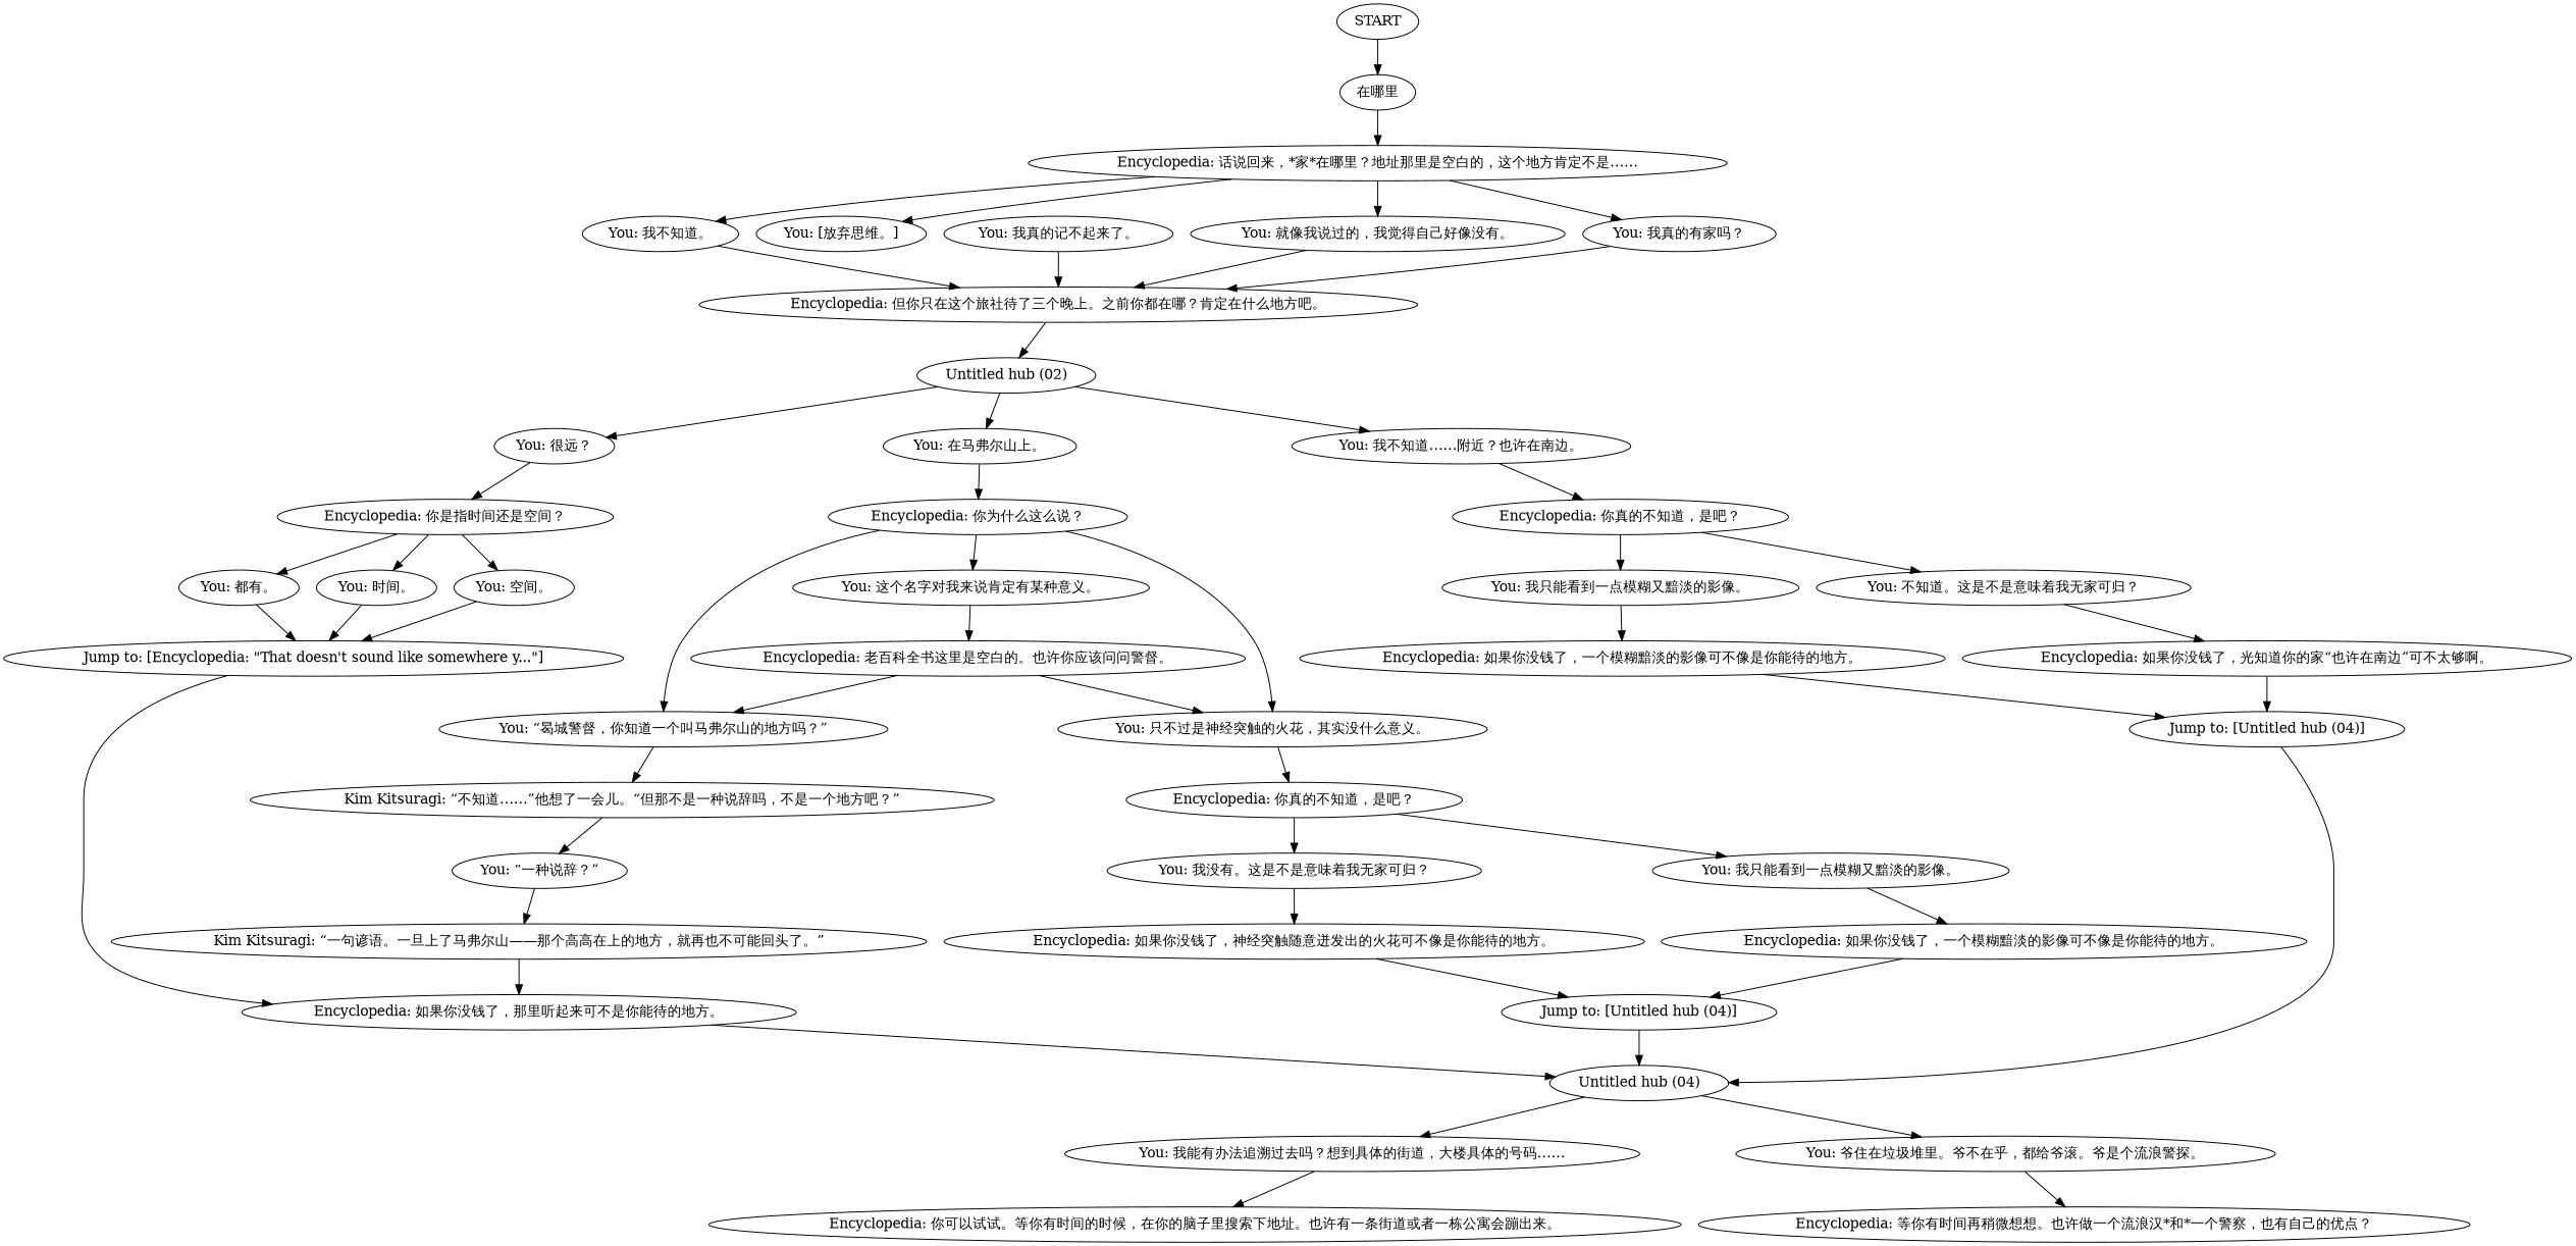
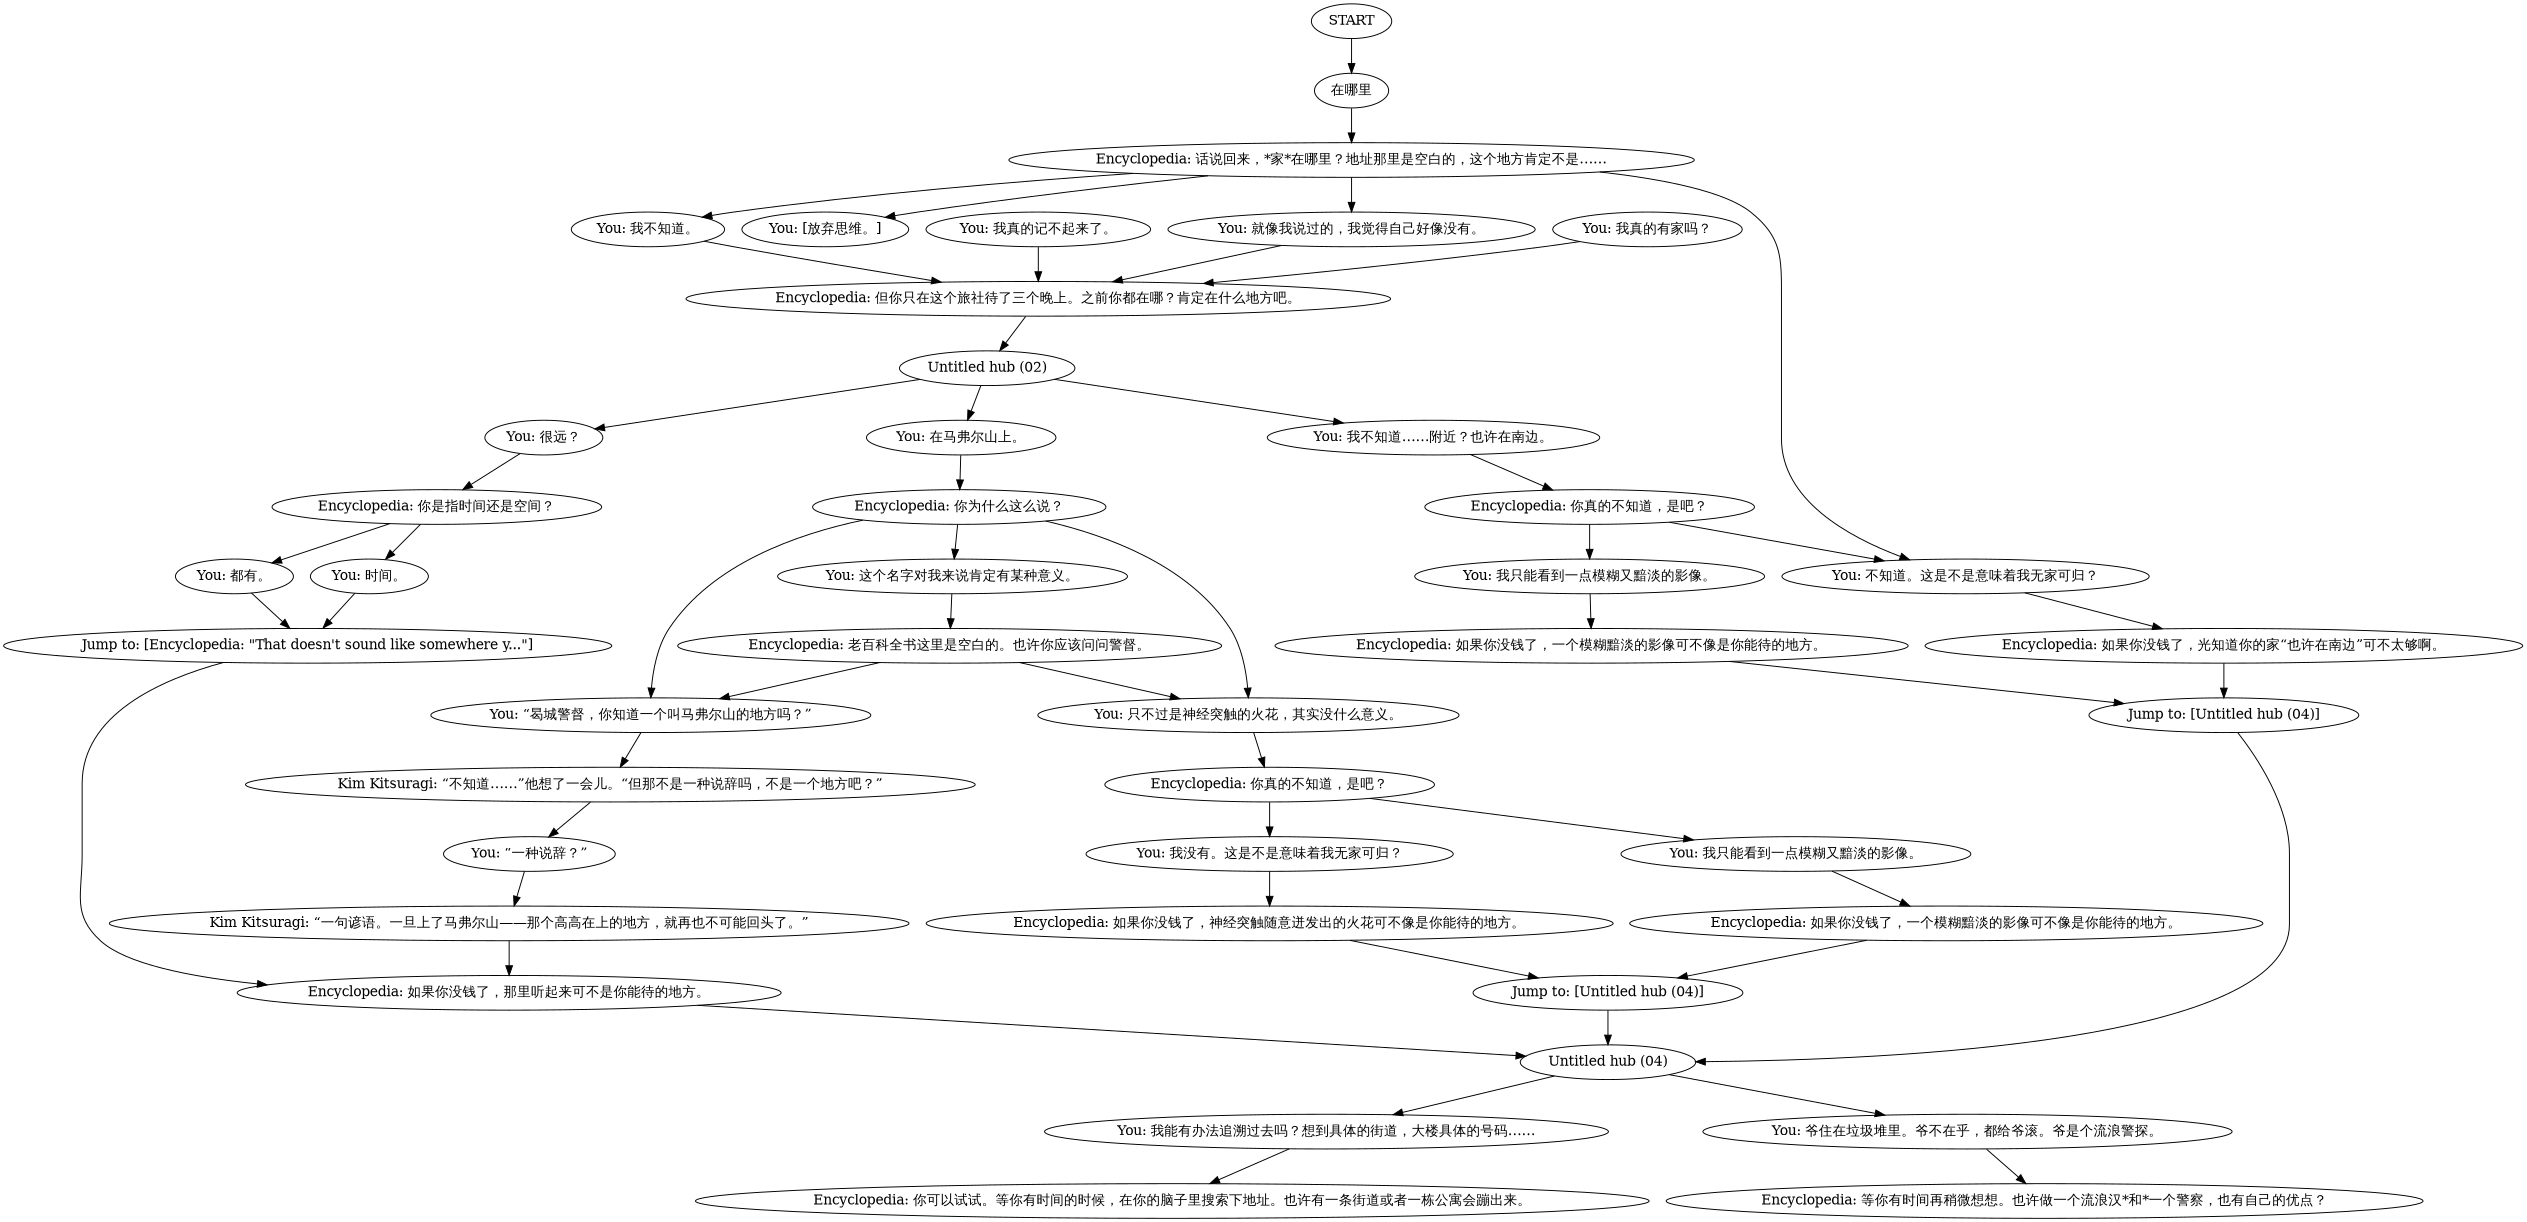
  digraph {
    n1 [label=START]
    n2 [label="在哪里"]
    n3 [label="Encyclopedia: 话说回来，*家*在哪里？地址那里是空白的，这个地方肯定不是……"]
    n4 [label="You: 就像我说过的，我觉得自己好像没有。"]
    n5 [label="You: 我真的有家吗？"]
    n6 [label="You: [放弃思维。]"]
    n7 [label="You: 我不知道。"]
    n8 [label="You: 只不过是神经突触的火花，其实没什么意义。"]
    n9 [label="Encyclopedia: 你真的不知道，是吧？"]
    n10 [label="You: 我没有。这是不是意味着我无家可归？"]
    n11 [label="You: 我只能看到一点模糊又黯淡的影像。"]
    n12 [label="Untitled hub (04)"]
    n13 [label="You: 我能有办法追溯过去吗？想到具体的街道，大楼具体的号码……"]
    n14 [label="You: 爷住在垃圾堆里。爷不在乎，都给爷滚。爷是个流浪警探。"]
    n15 [label="Encyclopedia: 你可以试试。等你有时间的时候，在你的脑子里搜索下地址。也许有一条街道或者一栋公寓会蹦出来。"]
    n16 [label="Encyclopedia: 等你有时间再稍微想想。也许做一个流浪汉*和*一个警察，也有自己的优点？"]
    n17 [label="Encyclopedia: 如果你没钱了，神经突触随意迸发出的火花可不像是你能待的地方。"]
    n18 [label="Jump to: [Untitled hub (04)]"]
    n19 [label="Encyclopedia: 如果你没钱了，光知道你的家“也许在南边”可不太够啊。"]
    n20 [label="Jump to: [Untitled hub (04)]"]
    n21 [label="You: 我真的记不起来了。"]
    n22 [label="Encyclopedia: 但你只在这个旅社待了三个晚上。之前你都在哪？肯定在什么地方吧。"]
    n23 [label="Untitled hub (02)"]
    n24 [label="You: 时间。"]
    n25 [label="Jump to: [Encyclopedia: \"That doesn't sound like somewhere y...\"]"]
    n26 [label="Encyclopedia: 如果你没钱了，那里听起来可不是你能待的地方。"]
    n27 [label="Kim Kitsuragi: “一句谚语。一旦上了马弗尔山——那个高高在上的地方，就再也不可能回头了。”"]
-   n28 [label="You: 空间。"]
    n29 [label="Encyclopedia: 如果你没钱了，一个模糊黯淡的影像可不像是你能待的地方。"]
    n30 [label="You: 我不知道……附近？也许在南边。"]
    n31 [label="Encyclopedia: 你真的不知道，是吧？"]
    n32 [label="You: 不知道。这是不是意味着我无家可归？"]
    n33 [label="You: 我只能看到一点模糊又黯淡的影像。"]
    n34 [label="Encyclopedia: 如果你没钱了，一个模糊黯淡的影像可不像是你能待的地方。"]
    n35 [label="You: 很远？"]
    n36 [label="You: 在马弗尔山上。"]
    n37 [label="Encyclopedia: 你是指时间还是空间？"]
    n38 [label="Encyclopedia: 你为什么这么说？"]
    n39 [label="You: 这个名字对我来说肯定有某种意义。"]
    n40 [label="Encyclopedia: 老百科全书这里是空白的。也许你应该问问警督。"]
    n41 [label="You: “曷城警督，你知道一个叫马弗尔山的地方吗？”"]
    n42 [label="Kim Kitsuragi: “不知道……”他想了一会儿。“但那不是一种说辞吗，不是一个地方吧？”"]
    n43 [label="You: “一种说辞？”"]
    n44 [label="You: 都有。"]
    n1 -> n2
    n2 -> n3
    n3 -> n4
-   n3 -> n5
+   n3 -> n32
    n3 -> n6
    n3 -> n7
    n4 -> n22
    n5 -> n22
    n7 -> n22
    n8 -> n9
    n9 -> n10
    n9 -> n11
    n10 -> n17
    n11 -> n34
    n12 -> n13
    n12 -> n14
    n13 -> n15
    n14 -> n16
    n17 -> n18
    n18 -> n12
    n19 -> n20
    n20 -> n12
    n21 -> n22
    n22 -> n23
    n23 -> n30
    n23 -> n35
    n23 -> n36
    n24 -> n25
    n25 -> n26
    n26 -> n12
    n27 -> n26
-   n28 -> n25
    n29 -> n20
    n30 -> n31
    n31 -> n32
    n31 -> n33
    n32 -> n19
    n33 -> n29
    n34 -> n18
    n35 -> n37
    n36 -> n38
    n37 -> n24
-   n37 -> n28
    n37 -> n44
    n38 -> n8
    n38 -> n39
    n38 -> n41
    n39 -> n40
    n40 -> n8
    n40 -> n41
    n41 -> n42
    n42 -> n43
    n43 -> n27
    n44 -> n25
  }
